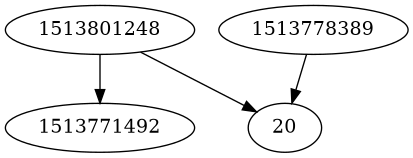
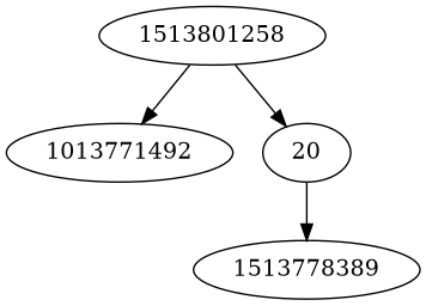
  strict digraph {
-   1513801258 [label=1513801248]
-   1513771492
+   1513801258
+   1513771492 [label=1013771492]
    n3 [label=20]
    1513778389
    1513801258 -> 1513771492
    1513801258 -> n3
-   1513778389 -> n3
+   n3 -> 1513778389
  }
